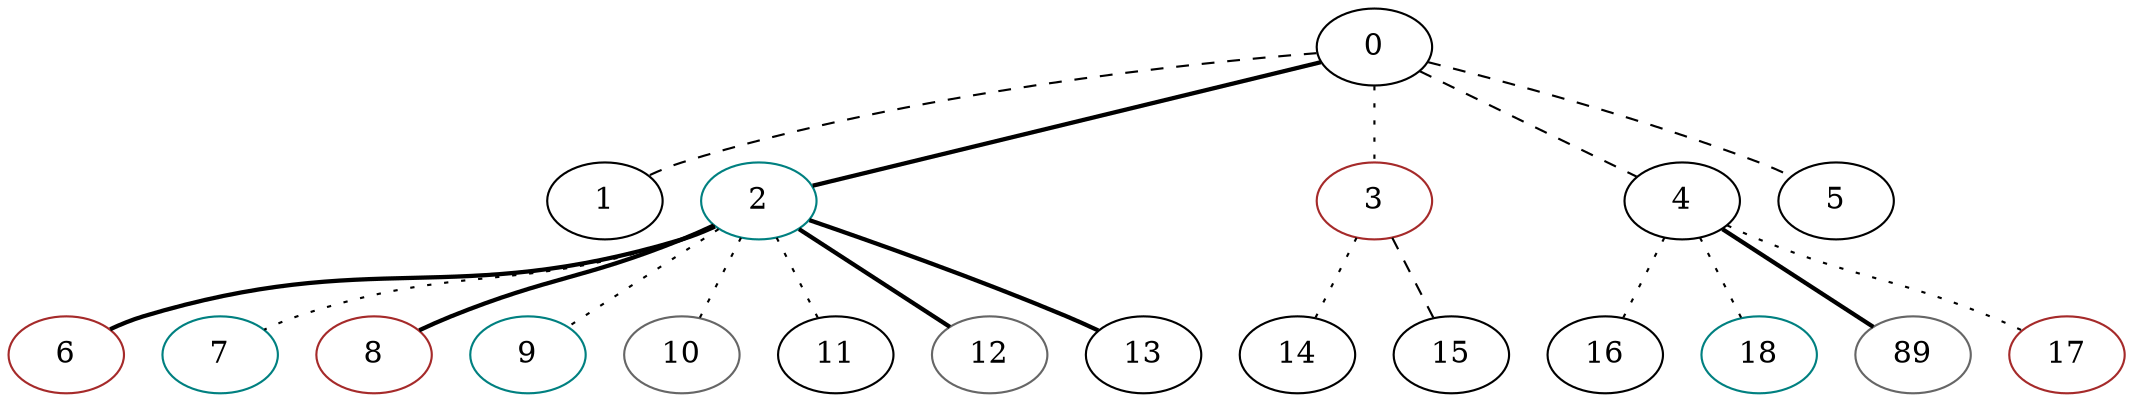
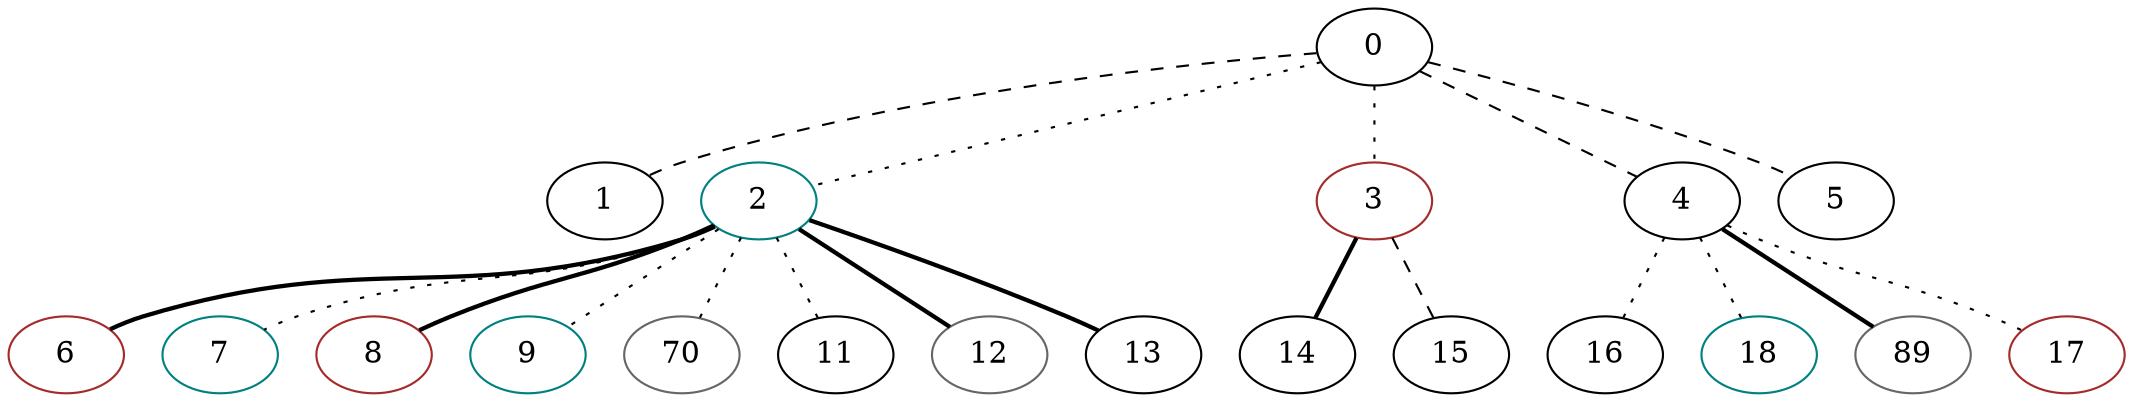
  graph {
    node [color=black]
    edge [style=dotted]
    0
    1
    2 [color=teal]
    3 [color=brown]
    4
    5
    6 [color=brown]
    7 [color=teal]
    8 [color=brown]
    9 [color=teal]
-   10 [color=gray40]
+   10 [color=gray40 label=70]
    11
    12 [color=gray40]
    13
    14
    15
    16
    18 [color=teal]
    n19 [color=gray40 label=89]
    17 [color=brown]
    0 -- 1 [style=dashed]
-   0 -- 2 [style=bold]
+   0 -- 2
    0 -- 3
    0 -- 4 [style=dashed]
    0 -- 5 [style=dashed]
    2 -- 6 [style=bold]
    2 -- 7
    2 -- 8 [style=bold]
    2 -- 9
    2 -- 10
    2 -- 11
    2 -- 12 [style=bold]
    2 -- 13 [style=bold]
-   3 -- 14
+   3 -- 14 [style=bold]
    3 -- 15 [style=dashed]
    4 -- 16
    4 -- 18
    4 -- n19 [style=bold]
    4 -- 17
  }
